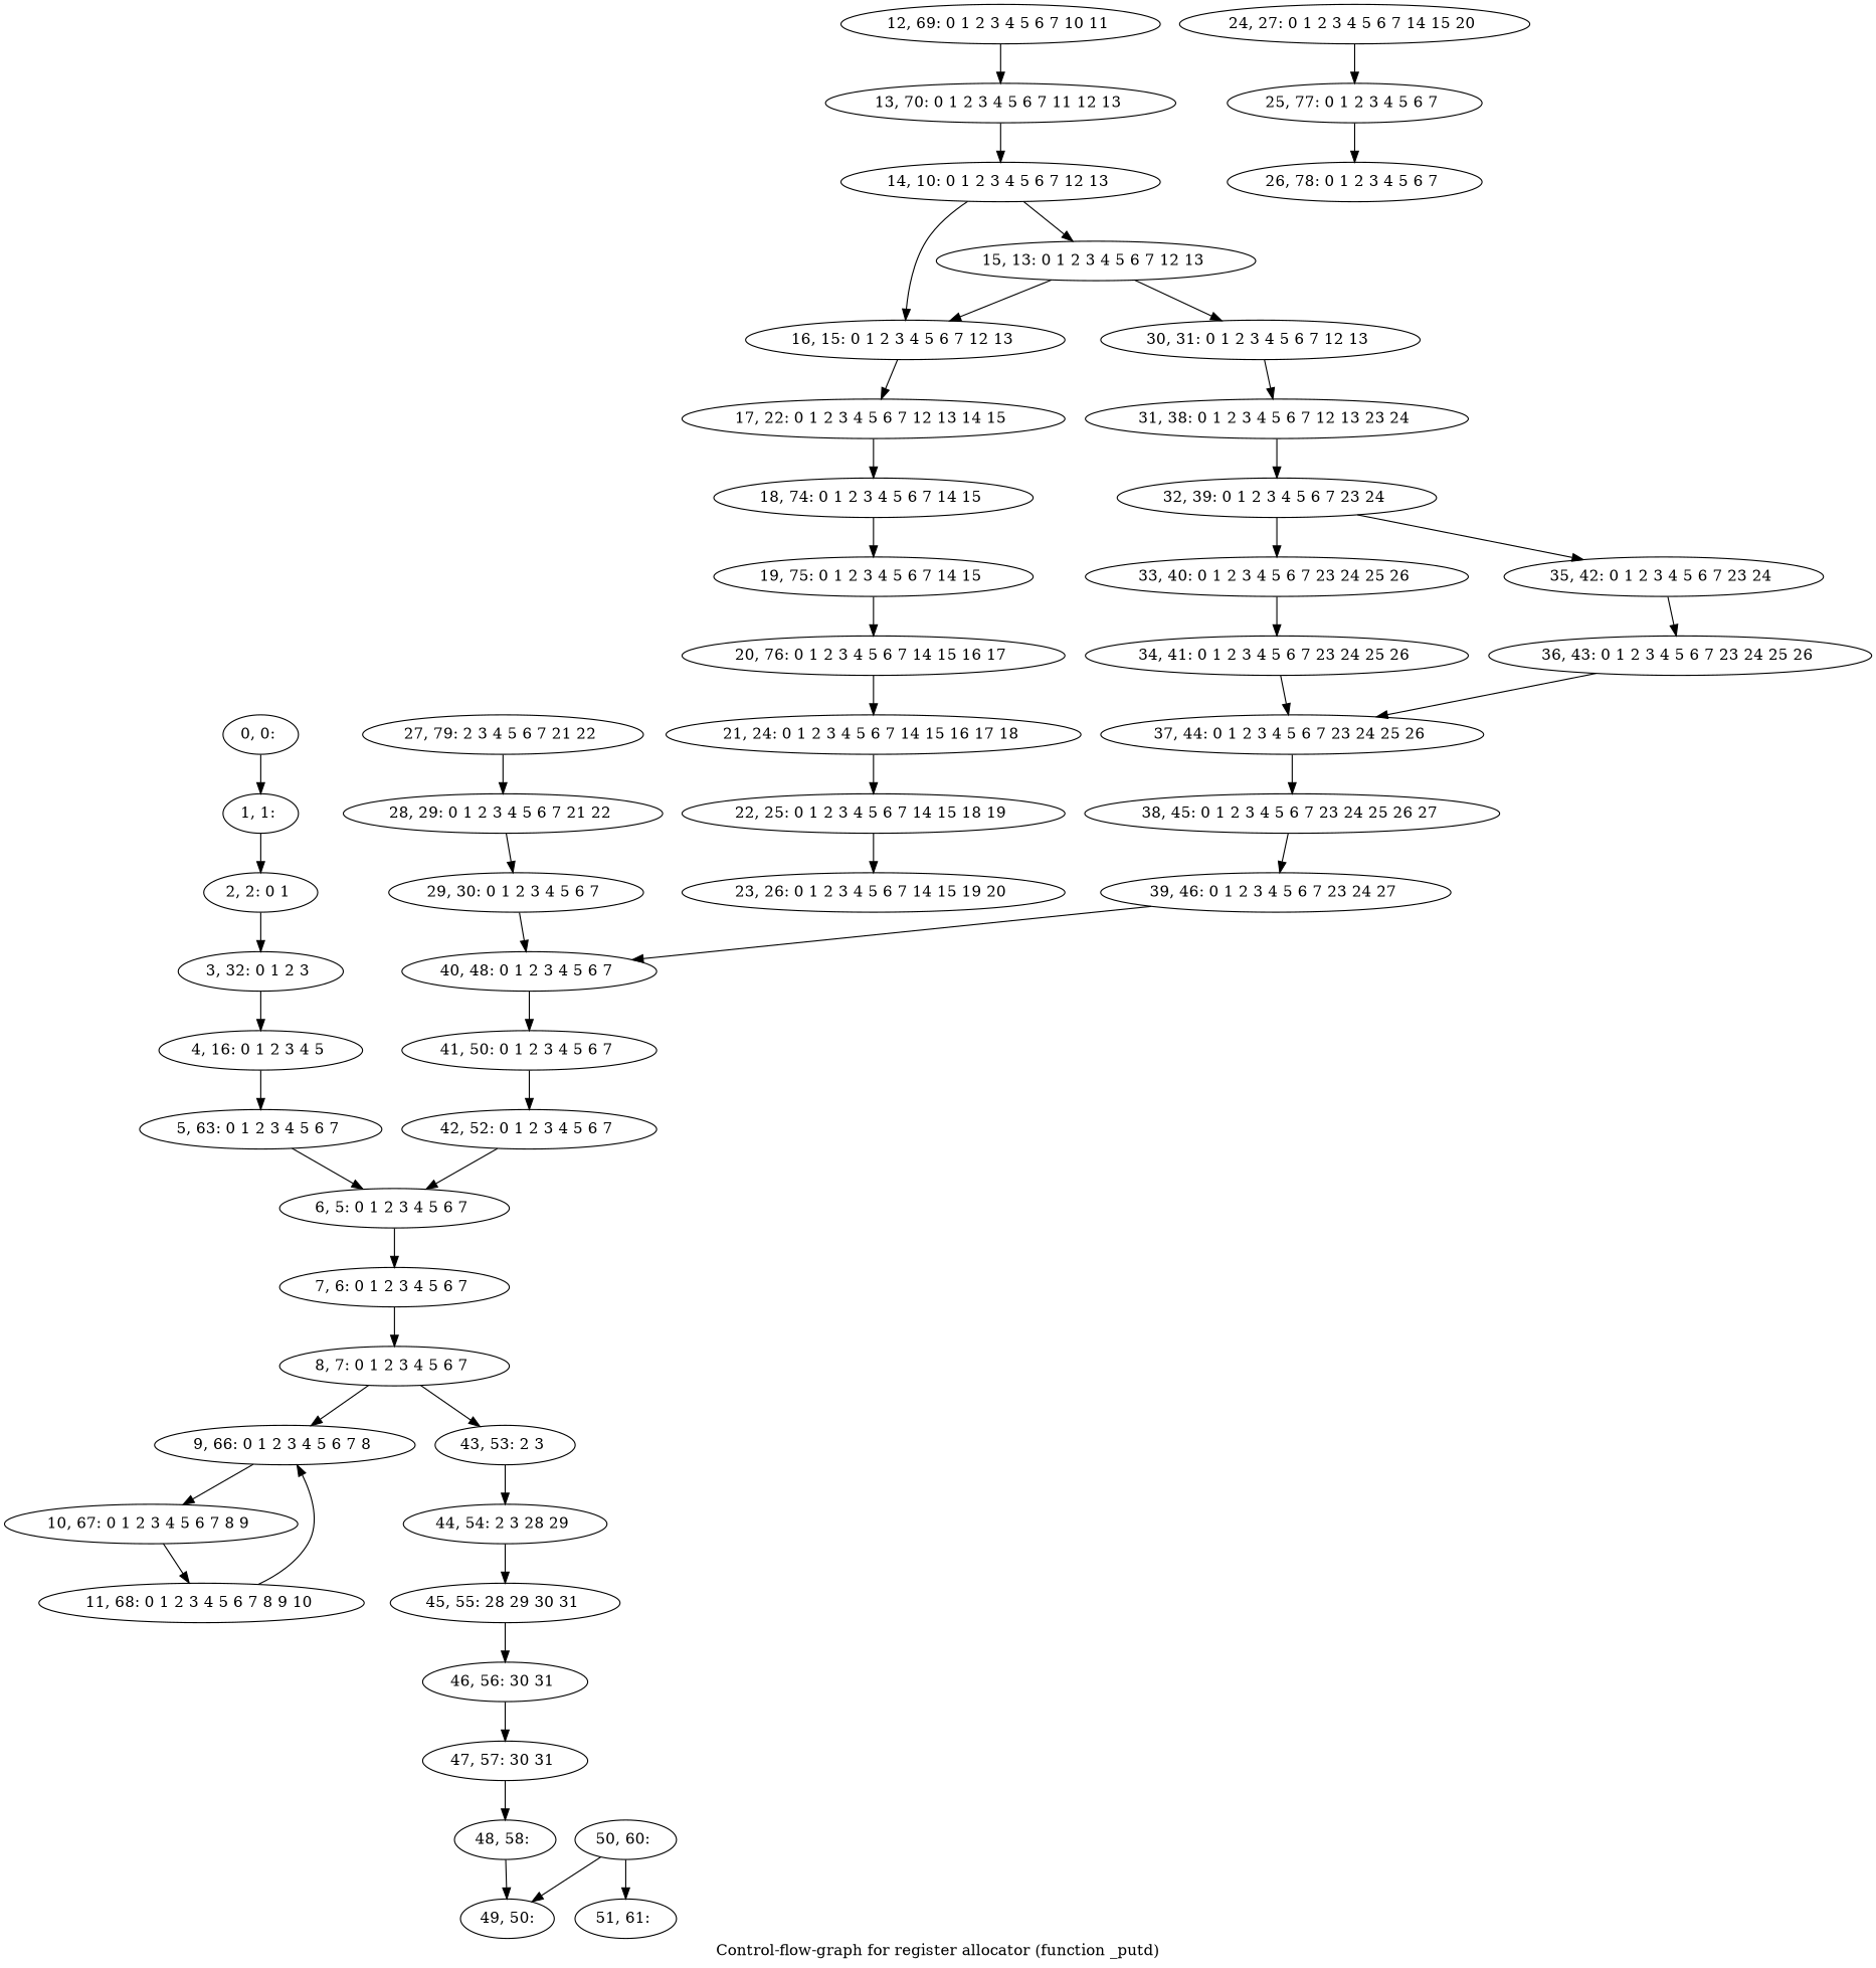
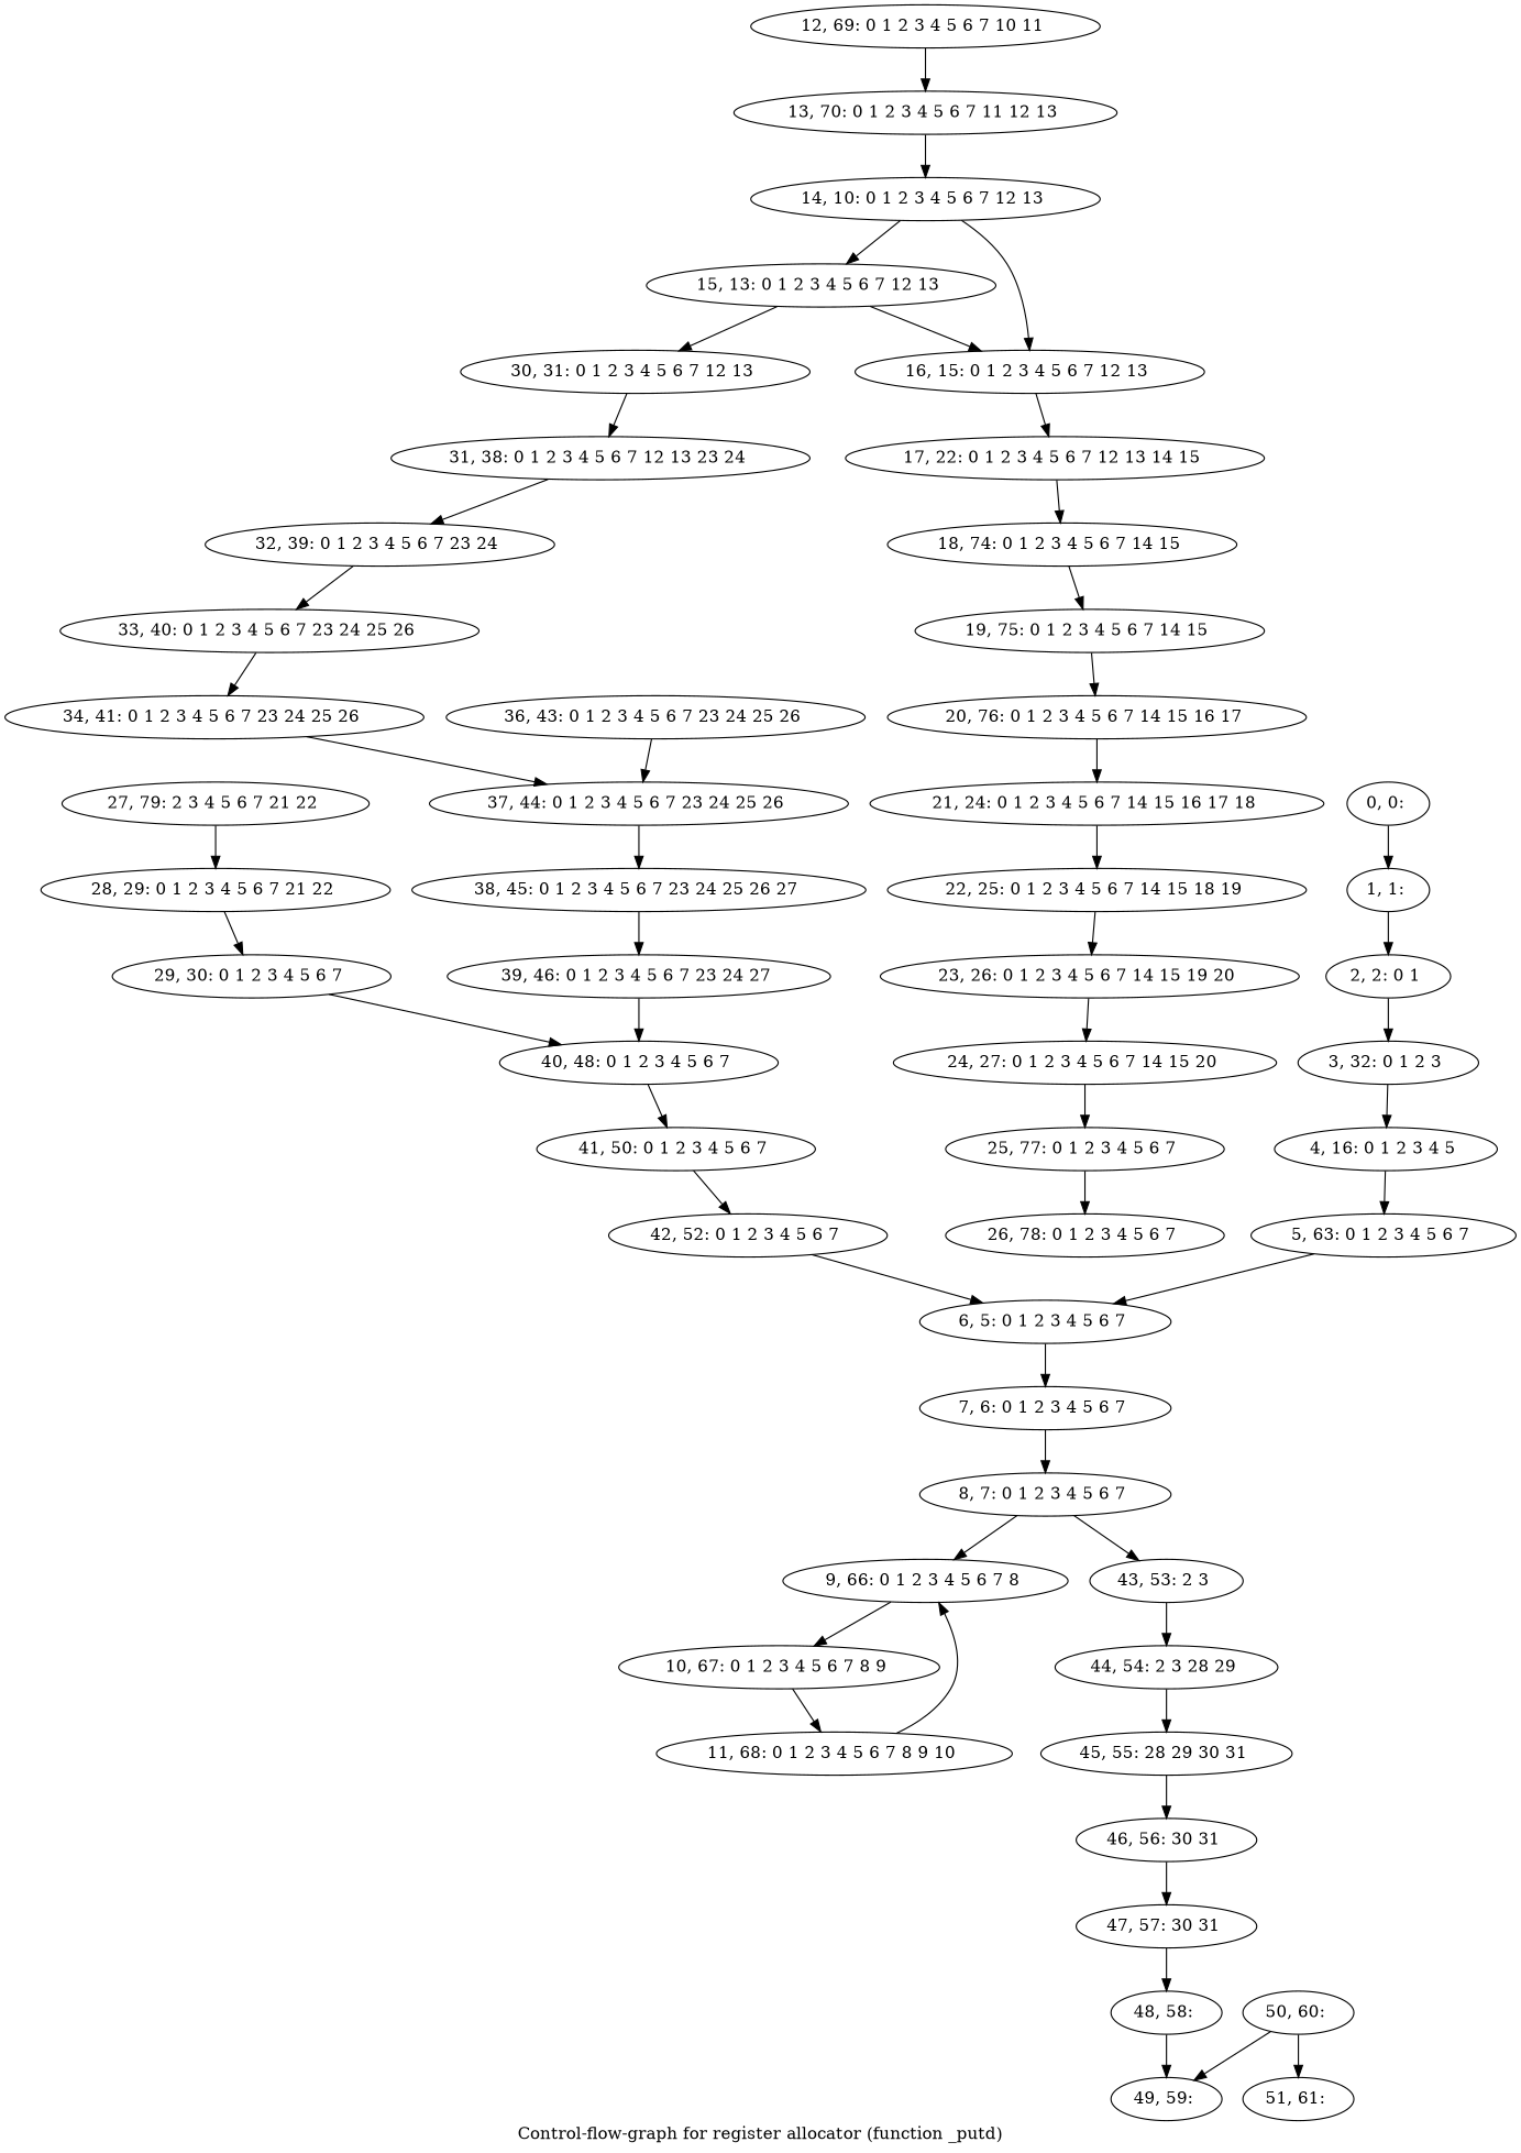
  digraph {
    label="Control-flow-graph for register allocator (function _putd)"
    n1 [label="0, 0: "]
    n2 [label="1, 1: "]
    n3 [label="2, 2: 0 1 "]
    n4 [label="3, 32: 0 1 2 3 "]
    n5 [label="4, 16: 0 1 2 3 4 5 "]
    n6 [label="5, 63: 0 1 2 3 4 5 6 7 "]
    n7 [label="6, 5: 0 1 2 3 4 5 6 7 "]
    n8 [label="7, 6: 0 1 2 3 4 5 6 7 "]
    n9 [label="8, 7: 0 1 2 3 4 5 6 7 "]
    n10 [label="9, 66: 0 1 2 3 4 5 6 7 8 "]
    n11 [label="43, 53: 2 3 "]
    n12 [label="10, 67: 0 1 2 3 4 5 6 7 8 9 "]
    n13 [label="44, 54: 2 3 28 29 "]
    n14 [label="11, 68: 0 1 2 3 4 5 6 7 8 9 10 "]
    n15 [label="12, 69: 0 1 2 3 4 5 6 7 10 11 "]
    n16 [label="13, 70: 0 1 2 3 4 5 6 7 11 12 13 "]
    n17 [label="14, 10: 0 1 2 3 4 5 6 7 12 13 "]
    n18 [label="15, 13: 0 1 2 3 4 5 6 7 12 13 "]
    n19 [label="16, 15: 0 1 2 3 4 5 6 7 12 13 "]
    n20 [label="30, 31: 0 1 2 3 4 5 6 7 12 13 "]
    n21 [label="17, 22: 0 1 2 3 4 5 6 7 12 13 14 15 "]
    n22 [label="31, 38: 0 1 2 3 4 5 6 7 12 13 23 24 "]
    n23 [label="18, 74: 0 1 2 3 4 5 6 7 14 15 "]
    n24 [label="19, 75: 0 1 2 3 4 5 6 7 14 15 "]
    n25 [label="20, 76: 0 1 2 3 4 5 6 7 14 15 16 17 "]
    n26 [label="21, 24: 0 1 2 3 4 5 6 7 14 15 16 17 18 "]
    n27 [label="22, 25: 0 1 2 3 4 5 6 7 14 15 18 19 "]
    n28 [label="23, 26: 0 1 2 3 4 5 6 7 14 15 19 20 "]
    n29 [label="24, 27: 0 1 2 3 4 5 6 7 14 15 20 "]
    n30 [label="25, 77: 0 1 2 3 4 5 6 7 "]
    n31 [label="26, 78: 0 1 2 3 4 5 6 7 "]
    n32 [label="27, 79: 2 3 4 5 6 7 21 22 "]
    n33 [label="28, 29: 0 1 2 3 4 5 6 7 21 22 "]
    n34 [label="29, 30: 0 1 2 3 4 5 6 7 "]
    n35 [label="40, 48: 0 1 2 3 4 5 6 7 "]
    n36 [label="41, 50: 0 1 2 3 4 5 6 7 "]
    n37 [label="32, 39: 0 1 2 3 4 5 6 7 23 24 "]
    n38 [label="33, 40: 0 1 2 3 4 5 6 7 23 24 25 26 "]
-   n39 [label="35, 42: 0 1 2 3 4 5 6 7 23 24 "]
    n40 [label="34, 41: 0 1 2 3 4 5 6 7 23 24 25 26 "]
    n41 [label="36, 43: 0 1 2 3 4 5 6 7 23 24 25 26 "]
    n42 [label="37, 44: 0 1 2 3 4 5 6 7 23 24 25 26 "]
    n43 [label="38, 45: 0 1 2 3 4 5 6 7 23 24 25 26 27 "]
    n44 [label="39, 46: 0 1 2 3 4 5 6 7 23 24 27 "]
    n45 [label="42, 52: 0 1 2 3 4 5 6 7 "]
    n46 [label="45, 55: 28 29 30 31 "]
    n47 [label="46, 56: 30 31 "]
    n48 [label="47, 57: 30 31 "]
    n49 [label="48, 58: "]
-   n50 [label="49, 50:"]
+   n50 [label="49, 59: "]
    n51 [label="50, 60: "]
    n52 [label="51, 61: "]
    n1 -> n2
    n2 -> n3
    n3 -> n4
    n4 -> n5
    n5 -> n6
    n6 -> n7
    n7 -> n8
    n8 -> n9
    n9 -> n10
    n9 -> n11
    n10 -> n12
    n11 -> n13
    n12 -> n14
    n13 -> n46
    n14 -> n10
    n15 -> n16
    n16 -> n17
    n17 -> n18
    n17 -> n19
    n18 -> n19
    n18 -> n20
    n19 -> n21
    n20 -> n22
    n21 -> n23
    n22 -> n37
    n23 -> n24
    n24 -> n25
    n25 -> n26
    n26 -> n27
    n27 -> n28
+   n28 -> n29
    n29 -> n30
    n30 -> n31
    n32 -> n33
    n33 -> n34
    n34 -> n35
    n35 -> n36
    n36 -> n45
    n37 -> n38
-   n37 -> n39
    n38 -> n40
-   n39 -> n41
    n40 -> n42
    n41 -> n42
    n42 -> n43
    n43 -> n44
    n44 -> n35
    n45 -> n7
    n46 -> n47
    n47 -> n48
    n48 -> n49
    n49 -> n50
    n51 -> n50
    n51 -> n52
  }
